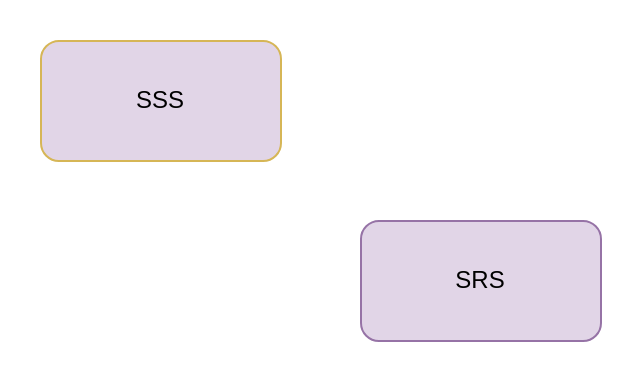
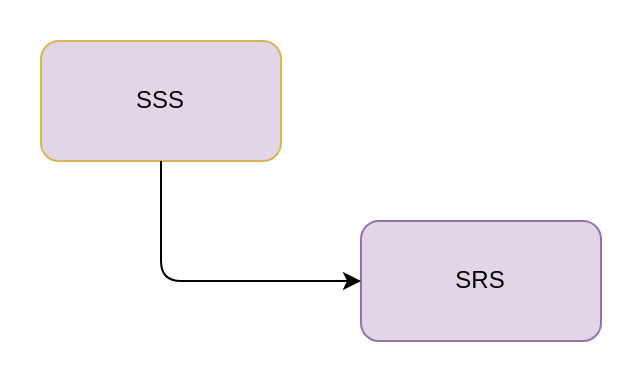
  <mxCell id="0" />
  <mxCell id="1" parent="0" />
  <mxCell id="2" value="SSS" style="rounded=1;whiteSpace=wrap;html=1;fillColor=#e1d5e7;strokeColor=#d6b656;" parent="1" vertex="1"><mxGeometry x="20" y="20" width="120" height="60" as="geometry" /></mxCell>
  <mxCell id="3" value="SRS" style="rounded=1;whiteSpace=wrap;html=1;fillColor=#e1d5e7;strokeColor=#9673a6;" parent="1" vertex="1"><mxGeometry x="180" y="110" width="120" height="60" as="geometry" /></mxCell>
+ <mxCell id="4" value="" style="endArrow=classic;html=1;rounded=1;" parent="1" source="2" target="3" edge="1"><mxGeometry width="50" height="50" relative="1" as="geometry"><mxPoint x="330" y="330" as="sourcePoint" /><mxPoint x="380" y="280" as="targetPoint" /><Array as="points"><mxPoint x="80" y="140" /></Array></mxGeometry></mxCell>
